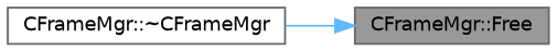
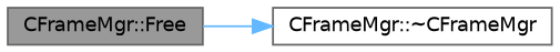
  digraph {
    rankdir=RL
    node [fontname=Helvetica fontsize=10 shape=box style=filled]
    n1 [color=gray40 fillcolor=grey60 fontcolor=black height=0.2 label="CFrameMgr::Free" width=0.4]
    n2 [color=grey40 fillcolor=white height=0.2 label="CFrameMgr::~CFrameMgr" width=0.4]
-   n1 -> n2 [color=steelblue1 dir=back fontname=Helvetica fontsize=10 labelfontname=Helvetica labelfontsize=10 style=solid]
+   n2 -> n1 [color=steelblue1 dir=back fontname=Helvetica fontsize=10 labelfontname=Helvetica labelfontsize=10 style=solid]
  }
